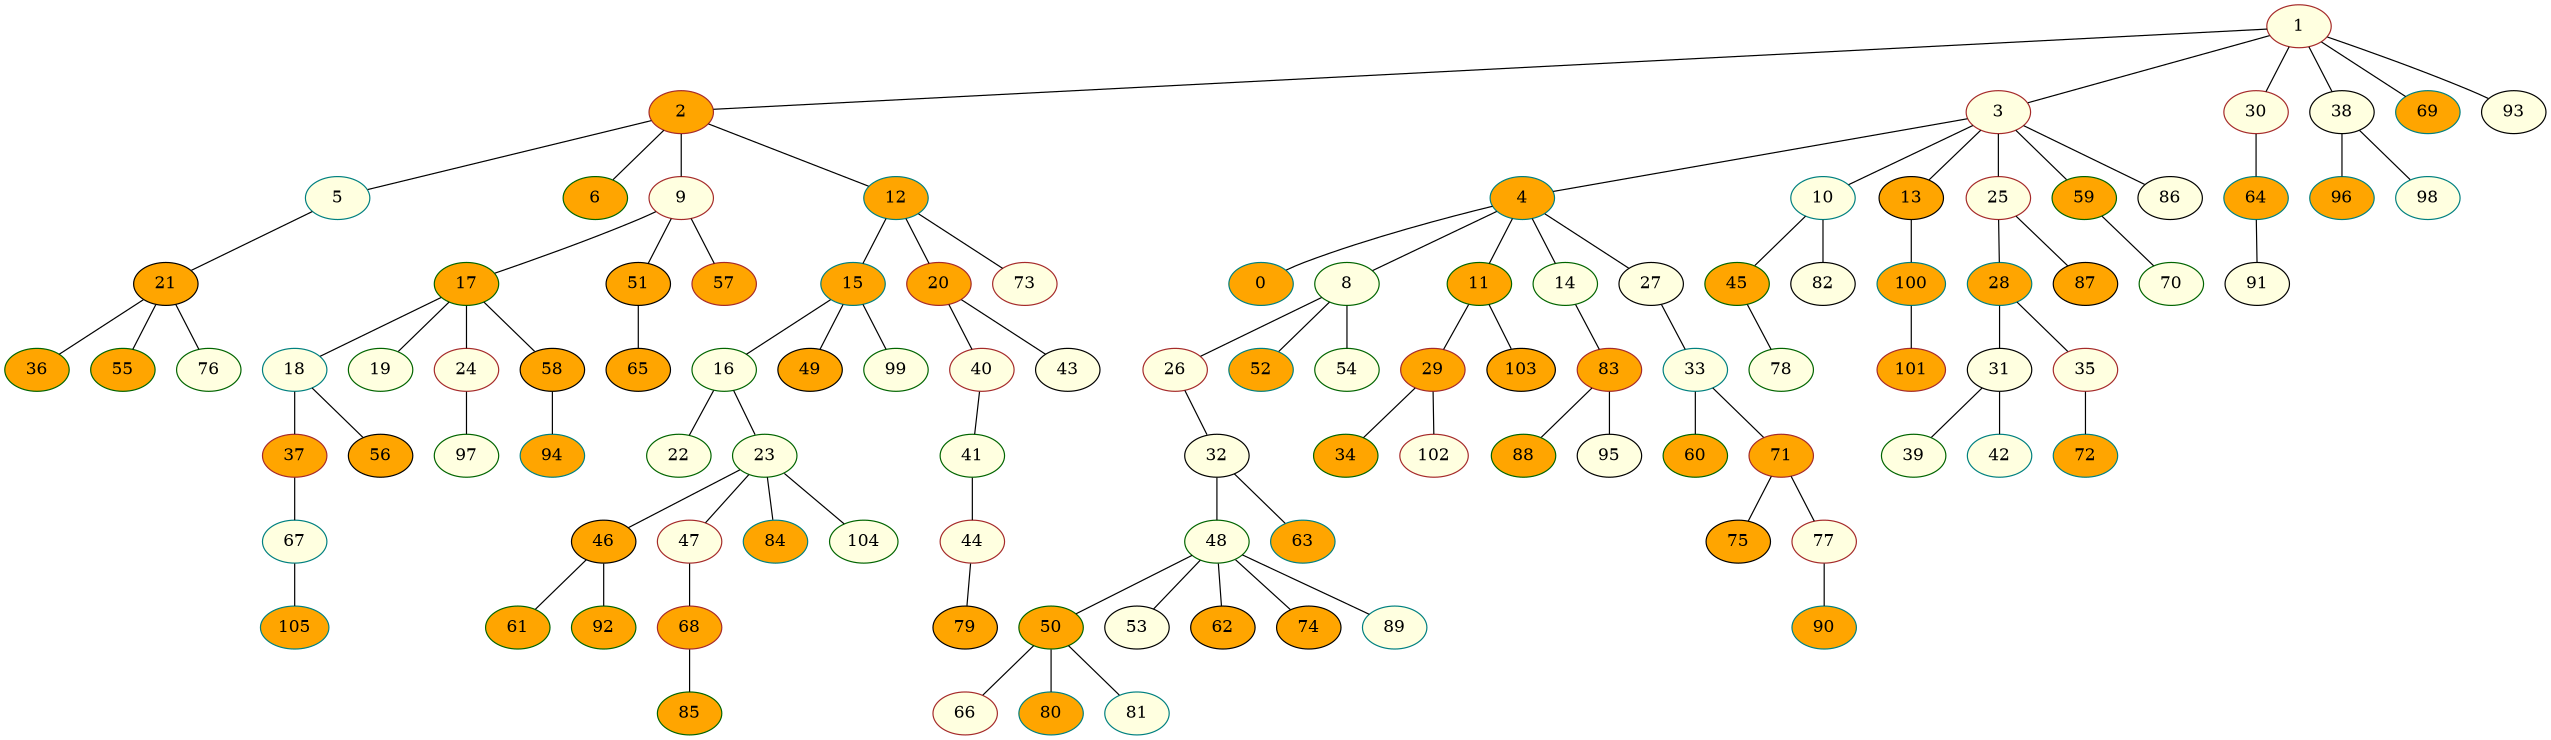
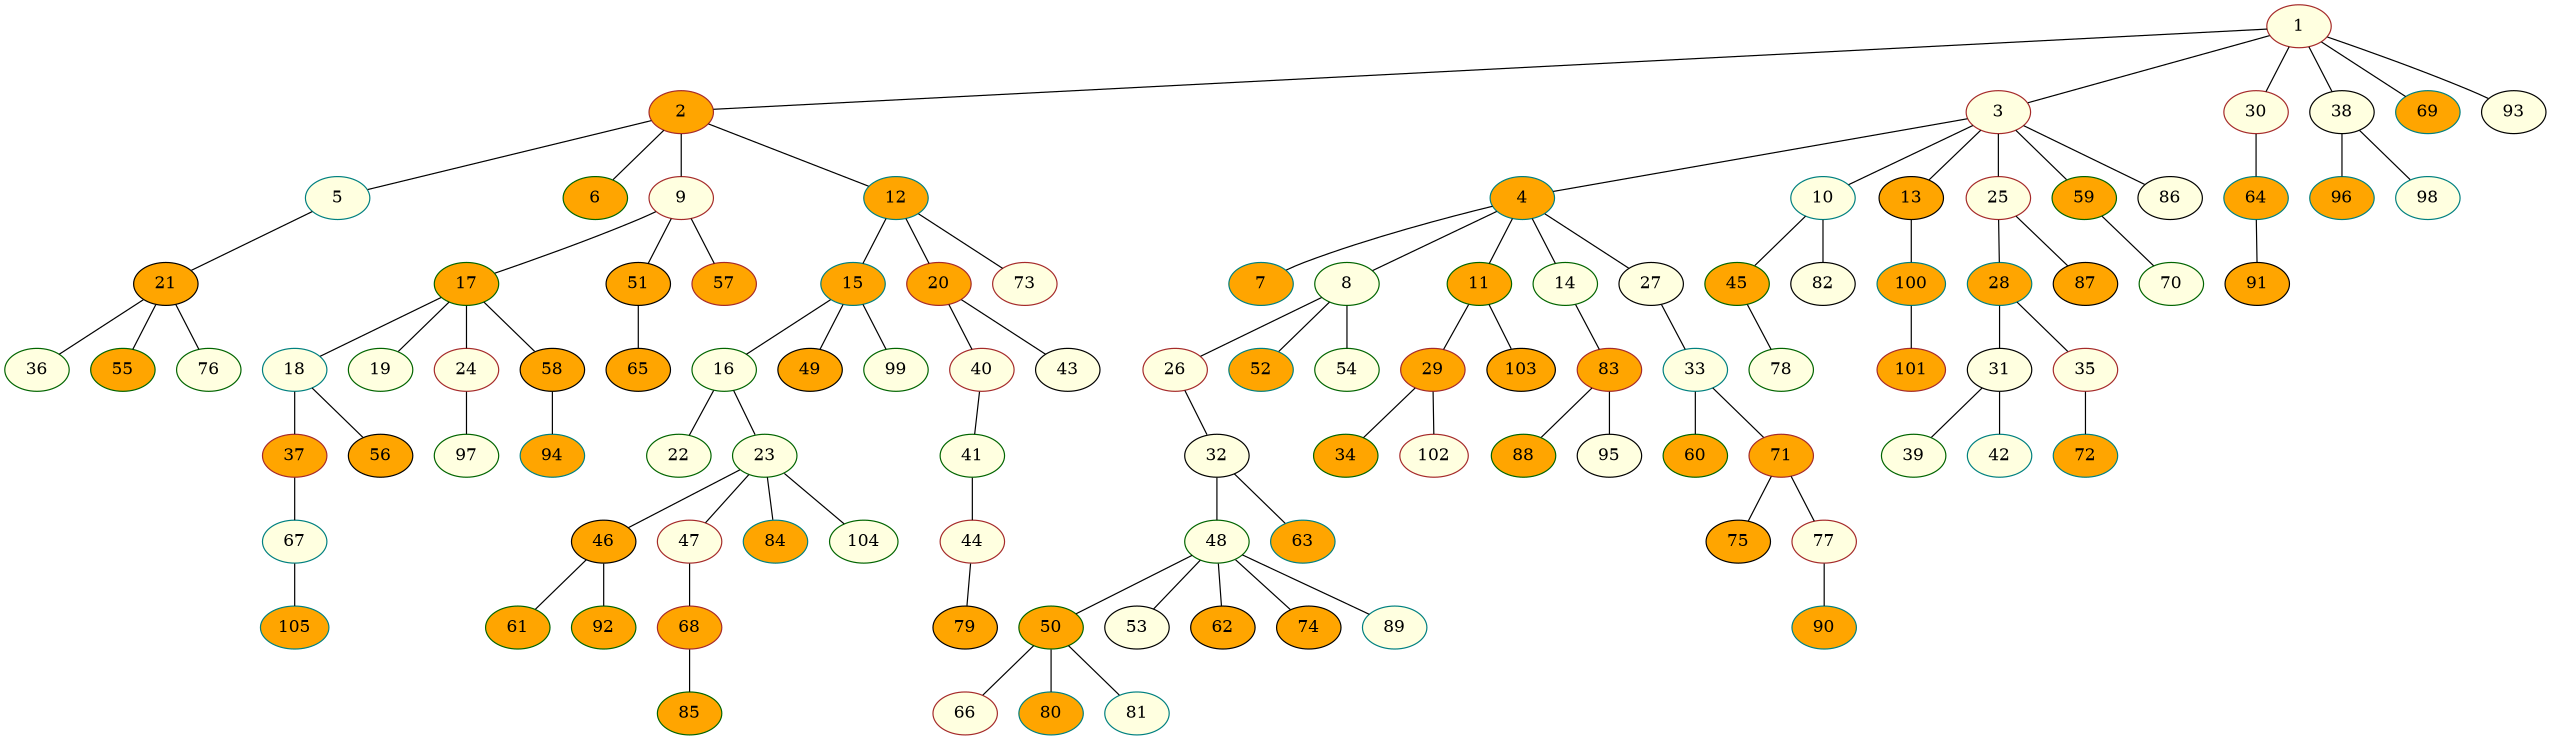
  graph {
    node [color=darkgreen fillcolor=orange style=filled]
    1 [color=brown fillcolor=lightyellow]
    2 [color=brown]
    3 [color=brown fillcolor=lightyellow]
    30 [color=brown fillcolor=lightyellow]
    38 [color=black fillcolor=lightyellow]
    69 [color=teal]
    93 [color=black fillcolor=lightyellow]
    5 [color=teal fillcolor=lightyellow]
    6
    9 [color=brown fillcolor=lightyellow]
    12 [color=teal]
    4 [color=teal]
    10 [color=teal fillcolor=lightyellow]
    13 [color=black]
    25 [color=brown fillcolor=lightyellow]
    59
    86 [color=black fillcolor=lightyellow]
    64 [color=teal]
    96 [color=teal]
    98 [color=teal fillcolor=lightyellow]
    21 [color=black]
    17
    51 [color=black]
    57 [color=brown]
    15 [color=teal]
    20 [color=brown]
    73 [color=brown fillcolor=lightyellow]
-   7 [color=teal label=0]
+   7 [color=teal]
    8 [fillcolor=lightyellow]
    11
    14 [fillcolor=lightyellow]
    27 [color=black fillcolor=lightyellow]
    45
    82 [color=black fillcolor=lightyellow]
    100 [color=teal]
    28 [color=teal]
    87 [color=black]
    70 [fillcolor=lightyellow]
    26 [color=brown fillcolor=lightyellow]
    52 [color=teal]
    54 [fillcolor=lightyellow]
    29 [color=brown]
    103 [color=black]
    83 [color=brown]
    33 [color=teal fillcolor=lightyellow]
-   36
+   36 [fillcolor=lightyellow]
    55
    76 [fillcolor=lightyellow]
    32 [color=black fillcolor=lightyellow]
    18 [color=teal fillcolor=lightyellow]
    19 [fillcolor=lightyellow]
    24 [color=brown fillcolor=lightyellow]
    58 [color=black]
    65 [color=black]
    78 [fillcolor=lightyellow]
    34
    102 [color=brown fillcolor=lightyellow]
    16 [fillcolor=lightyellow]
    49 [color=black]
    99 [fillcolor=lightyellow]
    40 [color=brown fillcolor=lightyellow]
    43 [color=black fillcolor=lightyellow]
    101 [color=brown]
    88
    95 [color=black fillcolor=lightyellow]
    22 [fillcolor=lightyellow]
    23 [fillcolor=lightyellow]
    46 [color=black]
    47 [color=brown fillcolor=lightyellow]
    84 [color=teal]
    104 [fillcolor=lightyellow]
    37 [color=brown]
    56 [color=black]
    97 [fillcolor=lightyellow]
    94 [color=teal]
    67 [color=teal fillcolor=lightyellow]
    41 [fillcolor=lightyellow]
    61
    92
    68 [color=brown]
    31 [color=black fillcolor=lightyellow]
    35 [color=brown fillcolor=lightyellow]
    48 [fillcolor=lightyellow]
    63 [color=teal]
    60
    71 [color=brown]
    39 [fillcolor=lightyellow]
    42 [color=teal fillcolor=lightyellow]
    72 [color=teal]
-   91 [color=black fillcolor=lightyellow]
+   91 [color=black]
    50
    53 [color=black fillcolor=lightyellow]
    62 [color=black]
    74 [color=black]
    89 [color=teal fillcolor=lightyellow]
    75 [color=black]
    77 [color=brown fillcolor=lightyellow]
    105 [color=teal]
    44 [color=brown fillcolor=lightyellow]
    79 [color=black]
    85
    66 [color=brown fillcolor=lightyellow]
    80 [color=teal]
    81 [color=teal fillcolor=lightyellow]
    90 [color=teal]
    1 -- 2
    1 -- 3
    1 -- 30
    1 -- 38
    1 -- 69
    1 -- 93
    2 -- 5
    2 -- 6
    2 -- 9
    2 -- 12
    3 -- 4
    3 -- 10
    3 -- 13
    3 -- 25
    3 -- 59
    3 -- 86
    30 -- 64
    38 -- 96
    38 -- 98
    5 -- 21
    9 -- 17
    9 -- 51
    9 -- 57
    12 -- 15
    12 -- 20
    12 -- 73
    4 -- 7
    4 -- 8
    4 -- 11
    4 -- 14
    4 -- 27
    10 -- 45
    10 -- 82
    13 -- 100
    25 -- 28
    25 -- 87
    59 -- 70
    64 -- 91
    21 -- 36
    21 -- 55
    21 -- 76
    17 -- 18
    17 -- 19
    17 -- 24
    17 -- 58
    51 -- 65
    15 -- 16
    15 -- 49
    15 -- 99
    20 -- 40
    20 -- 43
    8 -- 26
    8 -- 52
    8 -- 54
    11 -- 29
    11 -- 103
    14 -- 83
    27 -- 33
    45 -- 78
    100 -- 101
    28 -- 31
    28 -- 35
    26 -- 32
    29 -- 34
    29 -- 102
    83 -- 88
    83 -- 95
    33 -- 60
    33 -- 71
    32 -- 48
    32 -- 63
    18 -- 37
    18 -- 56
    24 -- 97
    58 -- 94
    16 -- 22
    16 -- 23
    40 -- 41
    23 -- 46
    23 -- 47
    23 -- 84
    23 -- 104
    46 -- 61
    46 -- 92
    47 -- 68
    37 -- 67
    67 -- 105
    41 -- 44
    68 -- 85
    31 -- 39
    31 -- 42
    35 -- 72
    48 -- 50
    48 -- 53
    48 -- 62
    48 -- 74
    48 -- 89
    71 -- 75
    71 -- 77
    50 -- 66
    50 -- 80
    50 -- 81
    77 -- 90
    44 -- 79
  }
